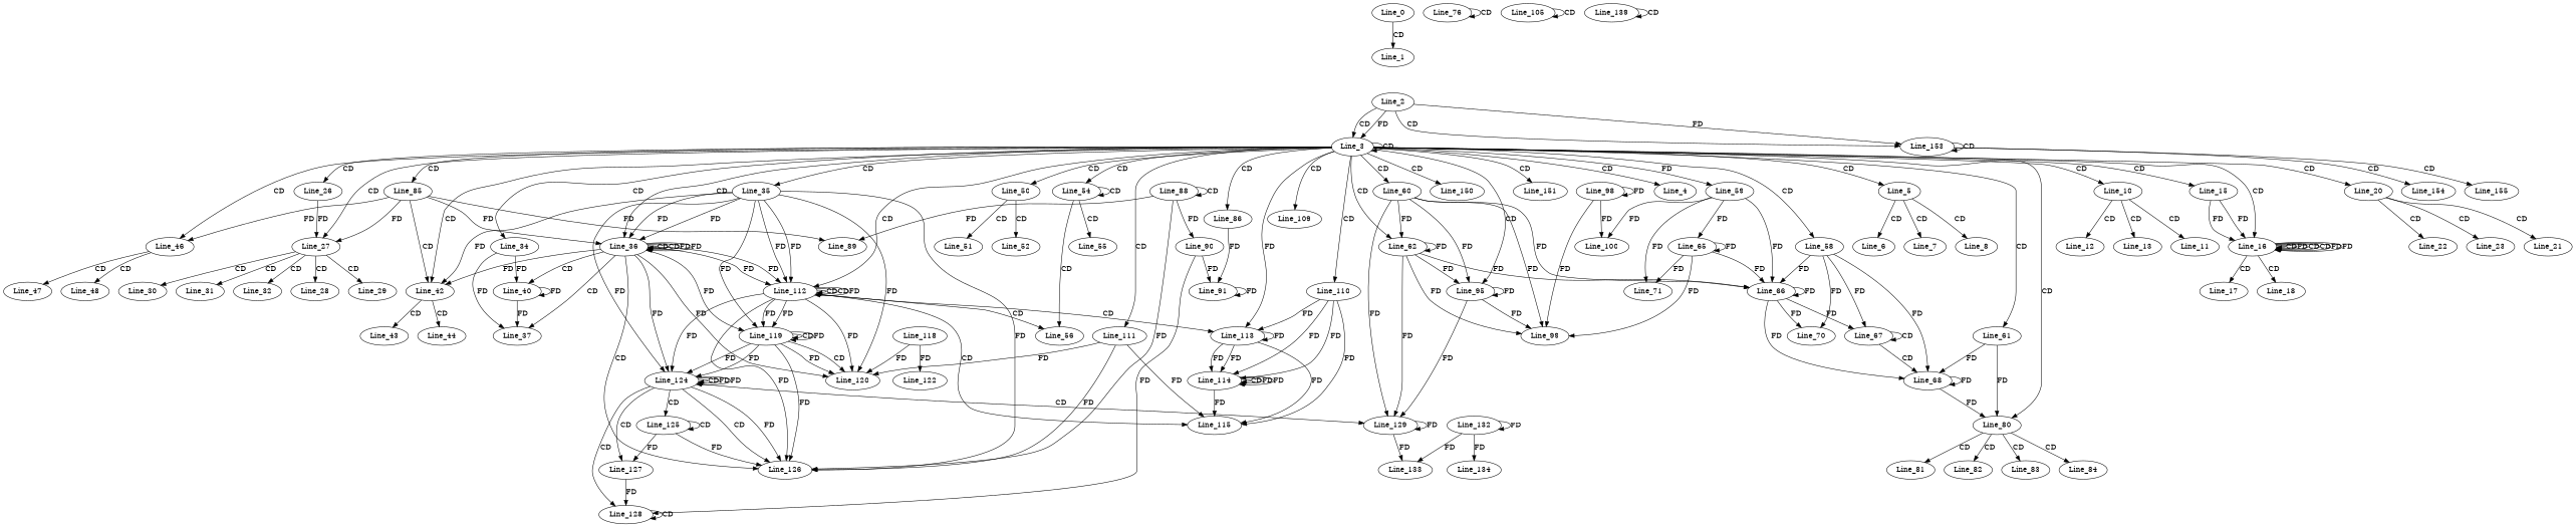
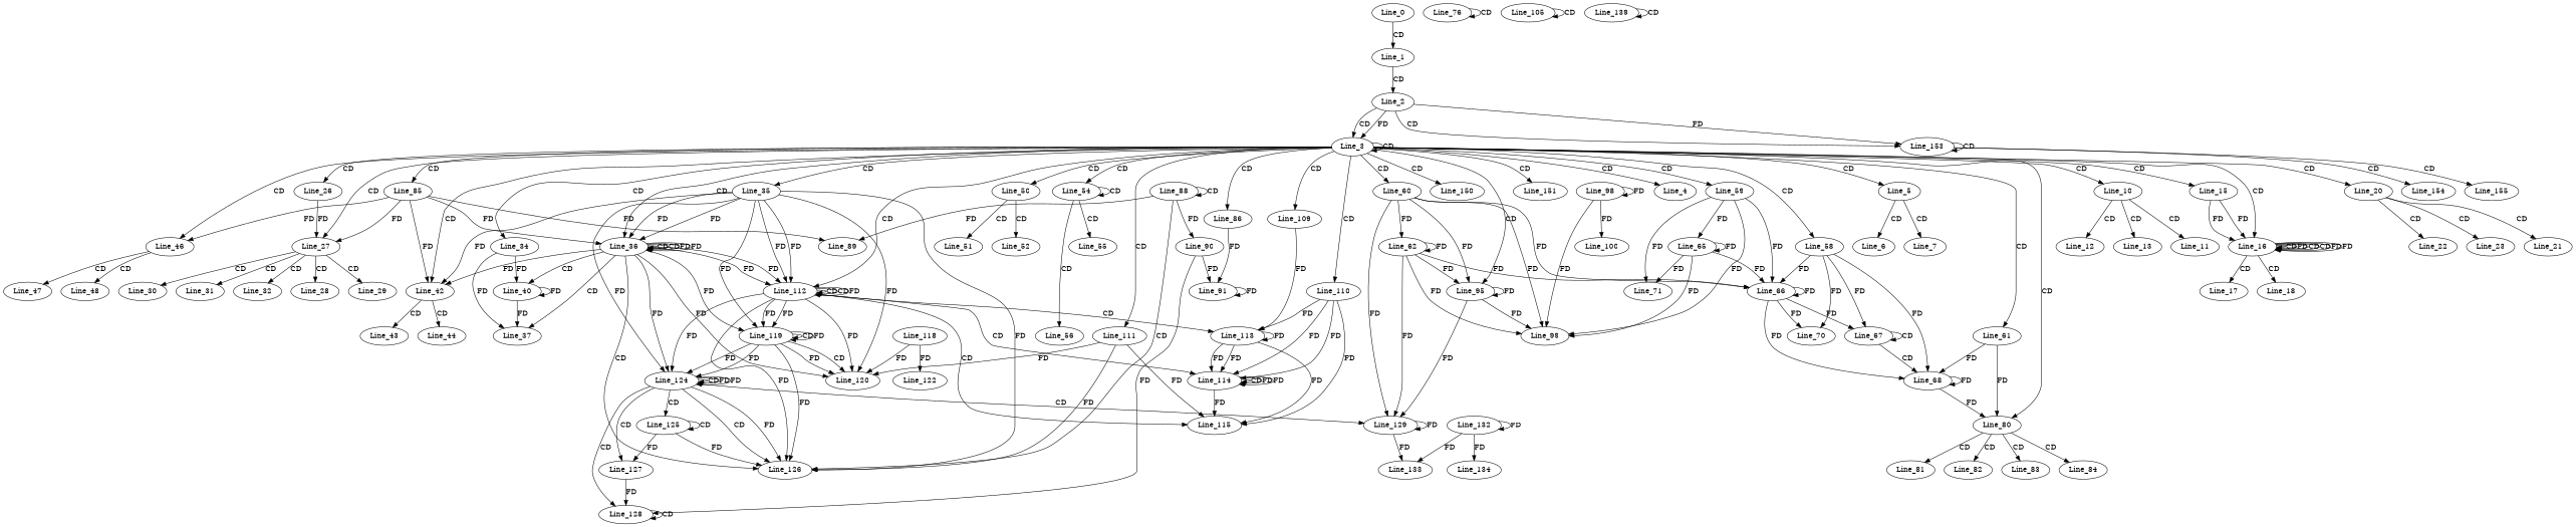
  digraph {
    Line_0
    Line_1
    Line_2
    Line_3
    Line_153
    Line_4
    Line_5
    Line_10
    Line_15
    Line_16
    Line_20
    n12 [label=Line_85]
    Line_26
    Line_27
    Line_34
    Line_35
    Line_36
    Line_42
    Line_46
    Line_50
    Line_54
    Line_58
    Line_59
    Line_60
    Line_61
    Line_62
    Line_80
    Line_86
    Line_95
    Line_109
    Line_110
    Line_111
    Line_112
    Line_150
    Line_151
    Line_154
    Line_155
    Line_6
    Line_7
-   Line_8
    Line_11
    Line_12
    Line_13
    Line_17
    Line_18
    Line_21
    Line_22
    Line_23
    Line_89
    Line_28
    Line_29
    Line_30
    Line_31
    Line_32
    Line_37
    Line_40
    Line_119
    Line_120
    Line_124
    Line_126
    Line_43
    Line_44
    Line_47
    Line_48
    Line_51
    Line_52
    Line_55
    Line_56
    Line_66
    Line_67
    Line_68
    Line_70
    Line_65
    Line_71
    Line_99
    Line_129
    Line_81
    Line_82
    Line_83
    Line_84
    Line_91
    Line_113
    Line_114
    Line_115
    Line_128
    Line_125
    Line_127
    Line_133
    Line_76
    Line_88
    Line_90
    Line_98
    Line_100
    Line_105
    Line_118
    Line_122
    Line_132
    Line_134
    Line_139
    Line_0 -> Line_1 [label=CD]
+   Line_1 -> Line_2 [label=CD]
    Line_2 -> Line_3 [label=CD]
    Line_2 -> Line_3 [label=FD]
    Line_2 -> Line_153 [label=CD]
    Line_2 -> Line_153 [label=FD]
    Line_3 -> Line_3 [label=CD]
    Line_3 -> Line_4 [label=CD]
    Line_3 -> Line_5 [label=CD]
    Line_3 -> Line_10 [label=CD]
    Line_3 -> Line_15 [label=CD]
    Line_3 -> Line_16 [label=CD]
    Line_3 -> Line_20 [label=CD]
    Line_3 -> n12 [label=CD]
    Line_3 -> Line_26 [label=CD]
    Line_3 -> Line_27 [label=CD]
    Line_3 -> Line_34 [label=CD]
    Line_3 -> Line_35 [label=CD]
    Line_3 -> Line_36 [label=CD]
    Line_3 -> Line_42 [label=CD]
    Line_3 -> Line_46 [label=CD]
    Line_3 -> Line_50 [label=CD]
    Line_3 -> Line_54 [label=CD]
    Line_3 -> Line_58 [label=CD]
-   Line_3 -> Line_59 [label=FD]
+   Line_3 -> Line_59 [label=CD]
    Line_3 -> Line_60 [label=CD]
    Line_3 -> Line_61 [label=CD]
-   Line_3 -> Line_62 [label=CD]
    Line_3 -> Line_80 [label=CD]
    Line_3 -> Line_86 [label=CD]
    Line_3 -> Line_95 [label=CD]
    Line_3 -> Line_109 [label=CD]
    Line_3 -> Line_110 [label=CD]
    Line_3 -> Line_111 [label=CD]
    Line_3 -> Line_112 [label=CD]
    Line_3 -> Line_150 [label=CD]
    Line_3 -> Line_151 [label=CD]
    Line_153 -> Line_153 [label=CD]
    Line_153 -> Line_154 [label=CD]
    Line_153 -> Line_155 [label=CD]
    Line_5 -> Line_6 [label=CD]
    Line_5 -> Line_7 [label=CD]
-   Line_5 -> Line_8 [label=CD]
    Line_10 -> Line_11 [label=CD]
    Line_10 -> Line_12 [label=CD]
    Line_10 -> Line_13 [label=CD]
    Line_15 -> Line_16 [label=FD]
    Line_15 -> Line_16 [label=FD]
    Line_16 -> Line_16 [label=CD]
    Line_16 -> Line_16 [label=FD]
    Line_16 -> Line_16 [label=CD]
    Line_16 -> Line_16 [label=CD]
    Line_16 -> Line_16 [label=FD]
    Line_16 -> Line_16 [label=FD]
    Line_16 -> Line_17 [label=CD]
    Line_16 -> Line_18 [label=CD]
    Line_20 -> Line_21 [label=CD]
    Line_20 -> Line_22 [label=CD]
    Line_20 -> Line_23 [label=CD]
    n12 -> Line_27 [label=FD]
    n12 -> Line_36 [label=FD]
-   n12 -> Line_42 [label=CD]
+   n12 -> Line_42 [label=FD]
    n12 -> Line_46 [label=FD]
    n12 -> Line_89 [label=FD]
    Line_26 -> Line_27 [label=FD]
    Line_27 -> Line_28 [label=CD]
    Line_27 -> Line_29 [label=CD]
    Line_27 -> Line_30 [label=CD]
    Line_27 -> Line_31 [label=CD]
    Line_27 -> Line_32 [label=CD]
    Line_34 -> Line_37 [label=FD]
    Line_34 -> Line_40 [label=FD]
    Line_35 -> Line_36 [label=FD]
    Line_35 -> Line_36 [label=FD]
    Line_35 -> Line_42 [label=FD]
    Line_35 -> Line_112 [label=FD]
    Line_35 -> Line_112 [label=FD]
    Line_35 -> Line_119 [label=FD]
    Line_35 -> Line_120 [label=FD]
    Line_35 -> Line_124 [label=FD]
    Line_35 -> Line_126 [label=FD]
    Line_36 -> Line_36 [label=CD]
    Line_36 -> Line_36 [label=CD]
    Line_36 -> Line_36 [label=FD]
    Line_36 -> Line_36 [label=FD]
    Line_36 -> Line_42 [label=FD]
    Line_36 -> Line_112 [label=FD]
    Line_36 -> Line_112 [label=FD]
    Line_36 -> Line_37 [label=CD]
    Line_36 -> Line_40 [label=CD]
    Line_36 -> Line_119 [label=FD]
    Line_36 -> Line_120 [label=FD]
    Line_36 -> Line_124 [label=FD]
    Line_36 -> Line_126 [label=CD]
    Line_42 -> Line_43 [label=CD]
    Line_42 -> Line_44 [label=CD]
    Line_46 -> Line_47 [label=CD]
    Line_46 -> Line_48 [label=CD]
    Line_50 -> Line_51 [label=CD]
    Line_50 -> Line_52 [label=CD]
    Line_54 -> Line_54 [label=CD]
    Line_54 -> Line_55 [label=CD]
    Line_54 -> Line_56 [label=CD]
    Line_58 -> Line_66 [label=FD]
    Line_58 -> Line_67 [label=FD]
    Line_58 -> Line_68 [label=FD]
    Line_58 -> Line_70 [label=FD]
    Line_59 -> Line_66 [label=FD]
    Line_59 -> Line_65 [label=FD]
    Line_59 -> Line_71 [label=FD]
-   Line_59 -> Line_100 [label=FD]
+   Line_59 -> Line_99 [label=FD]
    Line_60 -> Line_62 [label=FD]
    Line_60 -> Line_95 [label=FD]
    Line_60 -> Line_66 [label=FD]
    Line_60 -> Line_99 [label=FD]
    Line_60 -> Line_129 [label=FD]
    Line_61 -> Line_80 [label=FD]
    Line_61 -> Line_68 [label=FD]
    Line_62 -> Line_62 [label=FD]
    Line_62 -> Line_95 [label=FD]
    Line_62 -> Line_66 [label=FD]
    Line_62 -> Line_99 [label=FD]
    Line_62 -> Line_129 [label=FD]
    Line_80 -> Line_81 [label=CD]
    Line_80 -> Line_82 [label=CD]
    Line_80 -> Line_83 [label=CD]
    Line_80 -> Line_84 [label=CD]
    Line_86 -> Line_91 [label=FD]
    Line_95 -> Line_95 [label=FD]
    Line_95 -> Line_99 [label=FD]
    Line_95 -> Line_129 [label=FD]
-   Line_3 -> Line_113 [label=FD]
+   Line_109 -> Line_113 [label=FD]
    Line_110 -> Line_113 [label=FD]
    Line_110 -> Line_114 [label=FD]
    Line_110 -> Line_114 [label=FD]
    Line_110 -> Line_115 [label=FD]
    Line_111 -> Line_120 [label=FD]
    Line_111 -> Line_126 [label=FD]
    Line_111 -> Line_115 [label=FD]
    Line_112 -> Line_112 [label=CD]
    Line_112 -> Line_112 [label=CD]
    Line_112 -> Line_112 [label=FD]
    Line_112 -> Line_119 [label=FD]
    Line_112 -> Line_119 [label=FD]
    Line_112 -> Line_120 [label=FD]
    Line_112 -> Line_124 [label=FD]
    Line_112 -> Line_126 [label=FD]
    Line_112 -> Line_113 [label=CD]
-   Line_112 -> Line_56 [label=CD]
+   Line_112 -> Line_114 [label=CD]
    Line_112 -> Line_115 [label=CD]
    Line_40 -> Line_37 [label=FD]
    Line_40 -> Line_40 [label=FD]
    Line_119 -> Line_119 [label=CD]
    Line_119 -> Line_119 [label=FD]
    Line_119 -> Line_120 [label=CD]
    Line_119 -> Line_120 [label=FD]
    Line_119 -> Line_124 [label=FD]
    Line_119 -> Line_124 [label=FD]
    Line_119 -> Line_126 [label=FD]
    Line_124 -> Line_124 [label=CD]
    Line_124 -> Line_124 [label=FD]
    Line_124 -> Line_124 [label=FD]
    Line_124 -> Line_126 [label=CD]
    Line_124 -> Line_126 [label=FD]
    Line_124 -> Line_129 [label=CD]
    Line_124 -> Line_128 [label=CD]
    Line_124 -> Line_125 [label=CD]
    Line_124 -> Line_127 [label=CD]
    Line_66 -> Line_66 [label=FD]
    Line_66 -> Line_67 [label=FD]
    Line_66 -> Line_68 [label=FD]
    Line_66 -> Line_70 [label=FD]
    Line_67 -> Line_67 [label=CD]
    Line_67 -> Line_68 [label=CD]
    Line_68 -> Line_80 [label=FD]
    Line_68 -> Line_68 [label=FD]
    Line_65 -> Line_66 [label=FD]
    Line_65 -> Line_65 [label=FD]
    Line_65 -> Line_71 [label=FD]
    Line_65 -> Line_99 [label=FD]
    Line_129 -> Line_129 [label=FD]
    Line_129 -> Line_133 [label=FD]
    Line_91 -> Line_91 [label=FD]
    Line_113 -> Line_113 [label=FD]
    Line_113 -> Line_114 [label=FD]
    Line_113 -> Line_114 [label=FD]
    Line_113 -> Line_115 [label=FD]
    Line_114 -> Line_114 [label=CD]
    Line_114 -> Line_114 [label=FD]
    Line_114 -> Line_114 [label=FD]
    Line_114 -> Line_115 [label=FD]
    Line_128 -> Line_128 [label=CD]
    Line_125 -> Line_126 [label=FD]
    Line_125 -> Line_125 [label=CD]
    Line_125 -> Line_127 [label=FD]
    Line_127 -> Line_128 [label=FD]
    Line_76 -> Line_76 [label=CD]
    Line_88 -> Line_89 [label=FD]
-   Line_88 -> Line_126 [label=FD]
+   Line_88 -> Line_126 [label=CD]
    Line_88 -> Line_88 [label=CD]
    Line_88 -> Line_90 [label=FD]
    Line_90 -> Line_91 [label=FD]
    Line_90 -> Line_128 [label=FD]
    Line_98 -> Line_99 [label=FD]
    Line_98 -> Line_98 [label=FD]
    Line_98 -> Line_100 [label=FD]
    Line_105 -> Line_105 [label=CD]
    Line_118 -> Line_120 [label=FD]
    Line_118 -> Line_122 [label=FD]
    Line_132 -> Line_133 [label=FD]
    Line_132 -> Line_132 [label=FD]
    Line_132 -> Line_134 [label=FD]
    Line_139 -> Line_139 [label=CD]
  }
